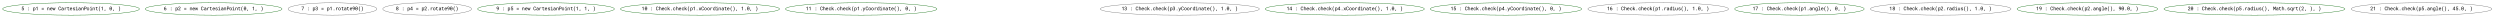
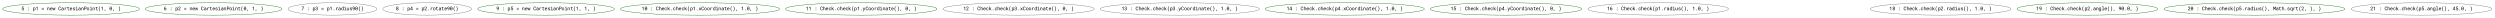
  digraph {
    fontname="Roboto Mono"
    node [color=darkgreen fontname="Roboto Mono"]
    "5 : p1 = new CartesianPoint(1, 0, )"
    "6 : p2 = new CartesianPoint(0, 1, )"
-   "7 : p3 = p1.rotate90()" [color=gray40]
+   "7 : p3 = p1.rotate90()" [color=gray40 label="7 : p3 = p1.radius90()"]
    "8 : p4 = p2.rotate90()" [color=gray40]
    "9 : p5 = new CartesianPoint(1, 1, )"
    "10 : Check.check(p1.xCoordinate(), 1.0, )"
    "11 : Check.check(p1.yCoordinate(), 0, )"
+   "12 : Check.check(p3.xCoordinate(), 0, )" [color=gray40]
    "13 : Check.check(p3.yCoordinate(), 1.0, )" [color=gray40]
    "14 : Check.check(p4.xCoordinate(), 1.0, )"
    "15 : Check.check(p4.yCoordinate(), 0, )"
    "16 : Check.check(p1.radius(), 1.0, )" [color=gray40]
-   "17 : Check.check(p1.angle(), 0, )"
    "18 : Check.check(p2.radius(), 1.0, )" [color=gray40]
    "19 : Check.check(p2.angle(), 90.0, )"
    "20 : Check.check(p5.radius(), Math.sqrt(2, ), )"
    "21 : Check.check(p5.angle(), 45.0, )" [color=gray40]
  }
